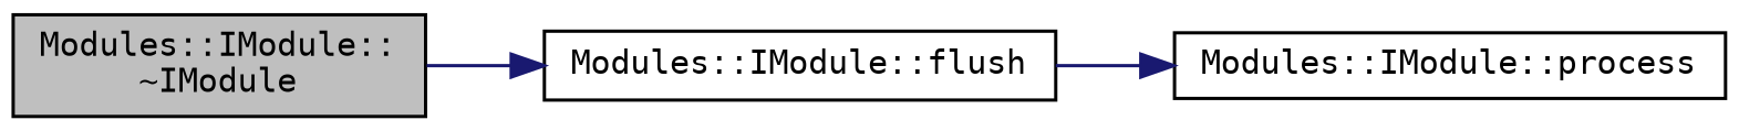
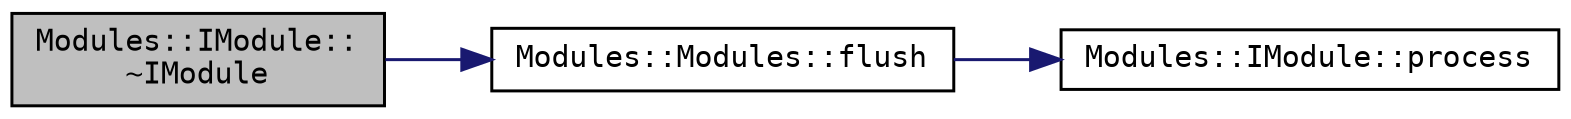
  digraph {
    fontname="DejaVu Sans Mono"
    rankdir=LR
    node [color=black fillcolor=white fontname="DejaVu Sans Mono" fontsize=10 shape=record style=filled]
    edge [color=midnightblue fontname="DejaVu Sans Mono" fontsize=10 labelfontname=Helvetica labelfontsize=10 style=solid]
    n1 [fillcolor=grey75 fontcolor=black height=0.2 label="Modules::IModule::\l~IModule" width=0.4]
-   n2 [height=0.2 label="Modules::IModule::flush" width=0.4]
+   n2 [height=0.2 label="Modules::Modules::flush" width=0.4]
    n3 [height=0.2 label="Modules::IModule::process" width=0.4]
    n1 -> n2
    n2 -> n3
  }
